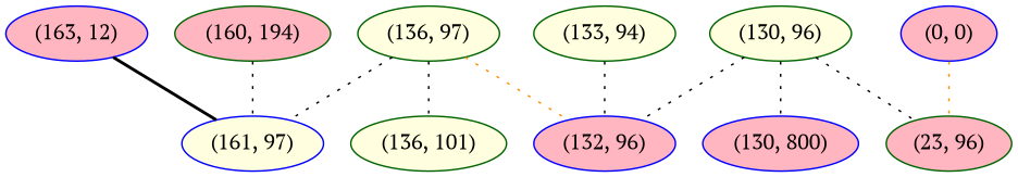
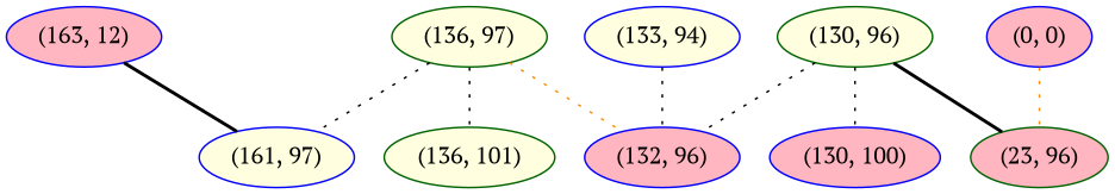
  graph {
    fontname="PT Serif"
    node [color=blue fillcolor=lightpink fontname="PT Serif" style=filled]
    edge [color=black fontname="PT Serif" style=dotted weight=1]
-   "(133, 94)" [color=darkgreen fillcolor=lightyellow]
+   "(133, 94)" [fillcolor=lightyellow]
    "(132, 96)"
    "(0, 0)"
    n4 [color=darkgreen label="(23, 96)"]
    "(163, 12)"
    "(161, 97)" [fillcolor=lightyellow]
    "(136, 97)" [color=darkgreen fillcolor=lightyellow]
    "(136, 101)" [color=darkgreen fillcolor=lightyellow]
-   "(160, 194)" [color=darkgreen]
    "(130, 96)" [color=darkgreen fillcolor=lightyellow]
-   "(130, 100)" [label="(130, 800)"]
+   "(130, 100)"
    "(133, 94)" -- "(132, 96)"
    "(0, 0)" -- n4 [color=darkorange weight=4]
    "(163, 12)" -- "(161, 97)" [style=bold]
    "(136, 97)" -- "(132, 96)" [color=darkorange]
    "(136, 97)" -- "(161, 97)"
    "(136, 97)" -- "(136, 101)"
-   "(160, 194)" -- "(161, 97)"
    "(130, 96)" -- "(132, 96)"
-   "(130, 96)" -- n4
+   "(130, 96)" -- n4 [style=bold]
    "(130, 96)" -- "(130, 100)"
  }
